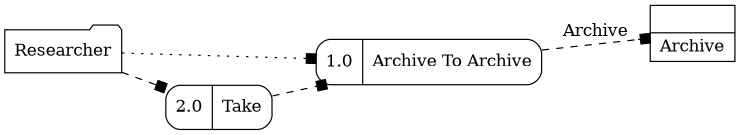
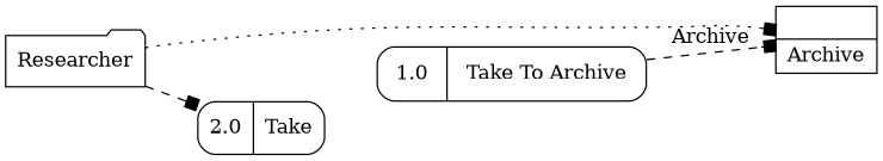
  digraph {
    rankdir=LR
    node [shape=Mrecord]
    edge [arrowhead=box style=dashed]
    n1 [label="<f0>  |<f1> Archive " shape=record]
    n2 [label=Researcher shape=folder]
-   n3 [label="{<f0> 1.0|<f1> Archive To Archive }"]
+   n3 [label="{<f0> 1.0|<f1> Take To Archive }"]
    n4 [label="{<f0> 2.0|<f1> Take }"]
-   n2 -> n3 [style=dotted]
+   n2 -> n1 [style=dotted]
    n2 -> n4
    n3 -> n1 [label=Archive]
-   n4 -> n3
  }
